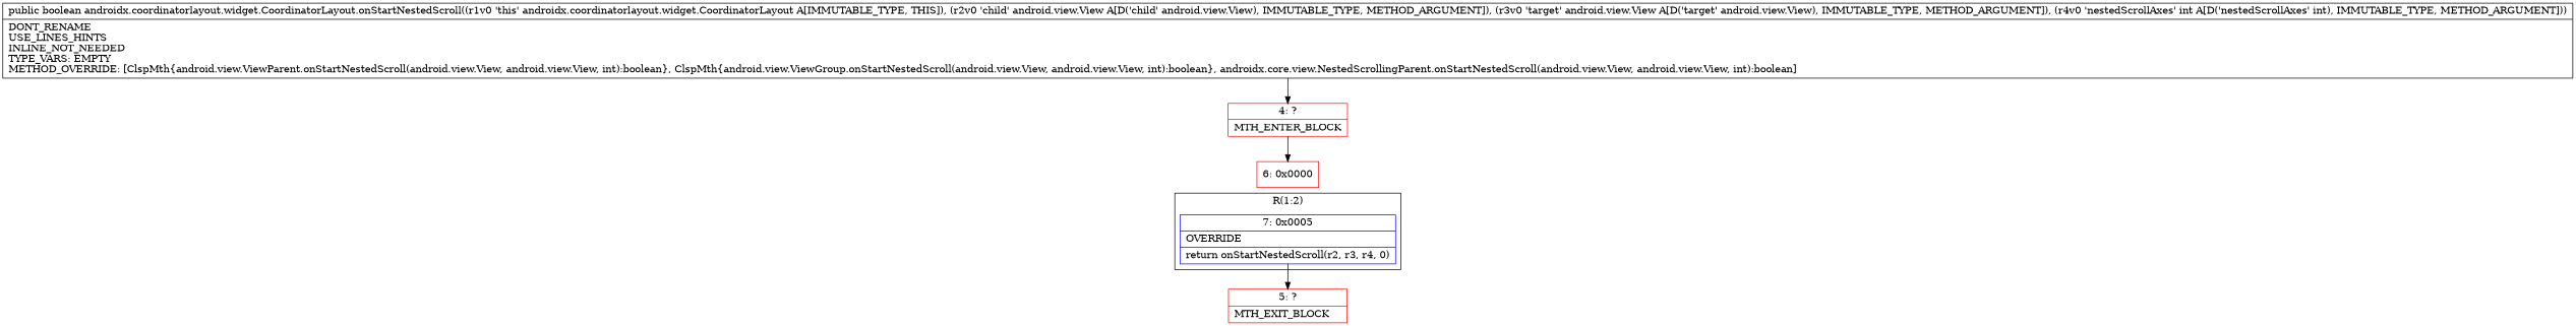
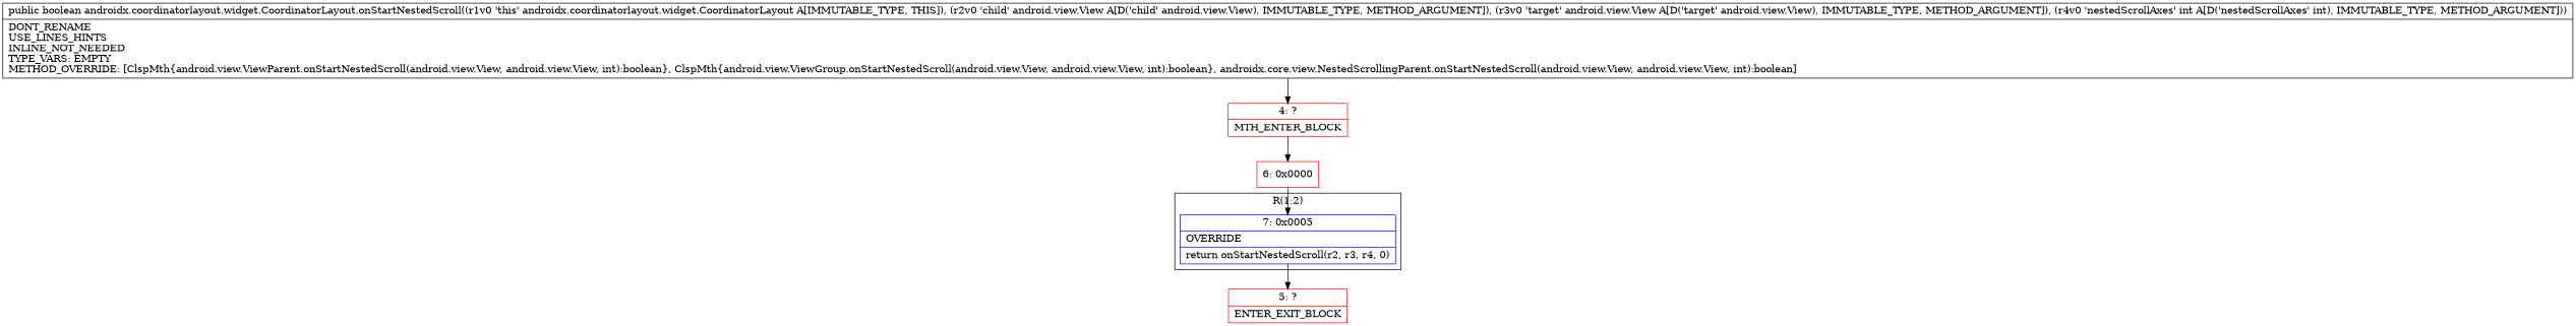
  digraph {
    fontname="DejaVu Serif"
    node [color=red fontname="DejaVu Serif" shape=record]
    edge [fontname="DejaVu Serif"]
    n1 [color=blue label="{7\:\ 0x0005|OVERRIDE\l|return onStartNestedScroll(r2, r3, r4, 0)\l}"]
-   n2 [label="{5\:\ ?|MTH_EXIT_BLOCK\l}"]
+   n2 [label="{5\:\ ?|ENTER_EXIT_BLOCK\l}"]
    n3 [label="{4\:\ ?|MTH_ENTER_BLOCK\l}"]
    n4 [label="{6\:\ 0x0000}"]
    n5 [label="{public boolean androidx.coordinatorlayout.widget.CoordinatorLayout.onStartNestedScroll((r1v0 'this' androidx.coordinatorlayout.widget.CoordinatorLayout A[IMMUTABLE_TYPE, THIS]), (r2v0 'child' android.view.View A[D('child' android.view.View), IMMUTABLE_TYPE, METHOD_ARGUMENT]), (r3v0 'target' android.view.View A[D('target' android.view.View), IMMUTABLE_TYPE, METHOD_ARGUMENT]), (r4v0 'nestedScrollAxes' int A[D('nestedScrollAxes' int), IMMUTABLE_TYPE, METHOD_ARGUMENT]))  | DONT_RENAME\lUSE_LINES_HINTS\lINLINE_NOT_NEEDED\lTYPE_VARS: EMPTY\lMETHOD_OVERRIDE: [ClspMth\{android.view.ViewParent.onStartNestedScroll(android.view.View, android.view.View, int):boolean\}, ClspMth\{android.view.ViewGroup.onStartNestedScroll(android.view.View, android.view.View, int):boolean\}, androidx.core.view.NestedScrollingParent.onStartNestedScroll(android.view.View, android.view.View, int):boolean]\l}" color=""]
    subgraph cluster_1 {
      label="R(1:2)"
      n1
    }
    n1 -> n2
    n3 -> n4
+   n4 -> n1
    n5 -> n3
  }
